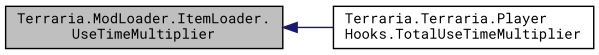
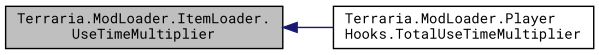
  digraph {
    rankdir=LR
    fontname="Roboto Mono"
    node [color=black fontname="Roboto Mono" fontsize=10 shape=record style=filled]
    n1 [fillcolor=grey75 fontcolor=black height=0.2 label="Terraria.ModLoader.ItemLoader.\lUseTimeMultiplier" width=0.4]
-   n2 [fillcolor=white height=0.2 label="Terraria.Terraria.Player\lHooks.TotalUseTimeMultiplier" width=0.4]
+   n2 [fillcolor=white height=0.2 label="Terraria.ModLoader.Player\lHooks.TotalUseTimeMultiplier" width=0.4]
    n1 -> n2 [color=midnightblue dir=back fontname="Roboto Mono" fontsize=10 labelfontname=Helvetica labelfontsize=10 style=solid]
  }
